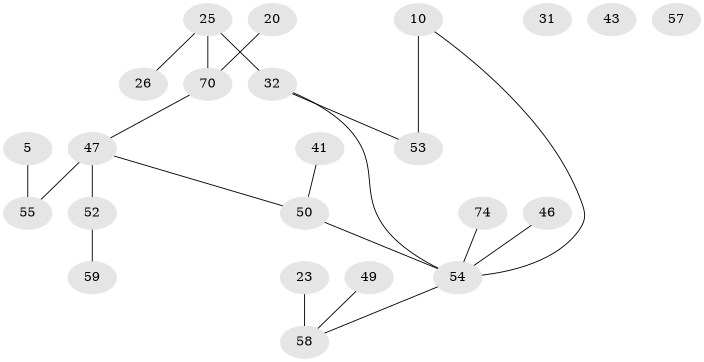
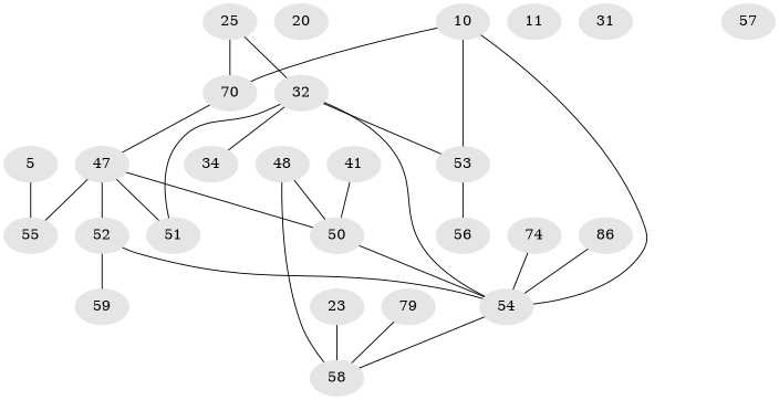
  graph {
    node [color=gray90 style=filled]
    55 [super="+36"]
    5
    n3 [label=70 super="+28"]
    47 [super="+42"]
    10
    53 [super="+4+12"]
    54 [super="+45+38"]
+   56 [super="+29"]
    58 [super="+13+19"]
+   11
    20
    23
    25 [super="+9+15"]
-   26
    32 [super="+31"]
+   34
+   51
    50 [super="+6+16"]
    52 [super="+2+35+40"]
    n20 [label=31]
    41
-   43
    n23 [label=74]
-   46
-   49
+   46 [label=86]
+   49 [label=79]
    59
+   48 [super="+3+24"]
    57
    5 -- 55
    n3 -- 47
    47 -- 55
+   47 -- 51
    47 -- 50 [weight=2]
    47 -- 52
-   20 -- n3
+   10 -- n3
    10 -- 53 [weight=2]
    10 -- 54 [weight=2]
+   53 -- 56 [weight=2]
    54 -- 58
    23 -- 58
    25 -- n3
-   25 -- 26
    25 -- 32 [weight=2]
    32 -- 53
    32 -- 54
+   32 -- 34
+   32 -- 51
    50 -- 54
+   52 -- 54
    52 -- 59
    41 -- 50
    n23 -- 54
    46 -- 54
    49 -- 58
+   48 -- 58 [weight=2]
+   48 -- 50
  }
